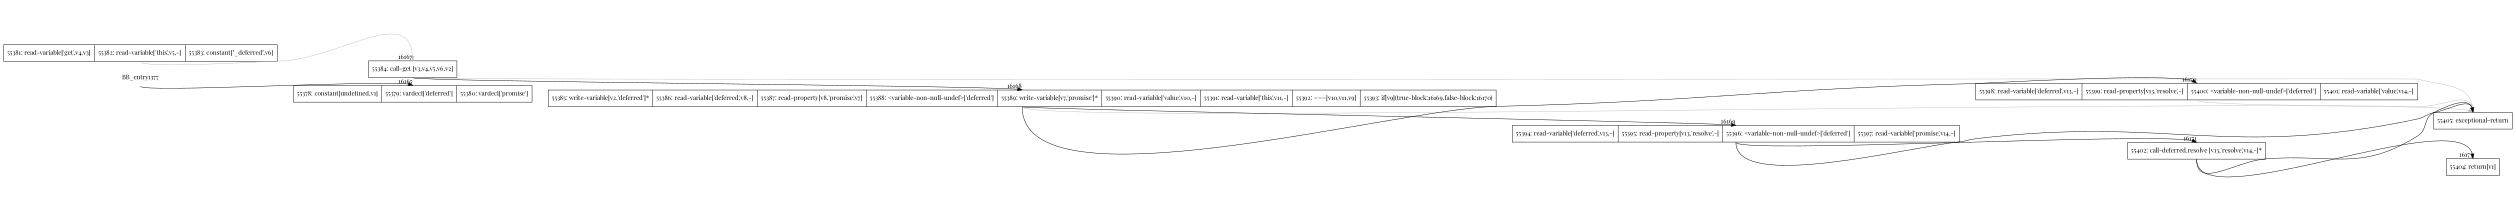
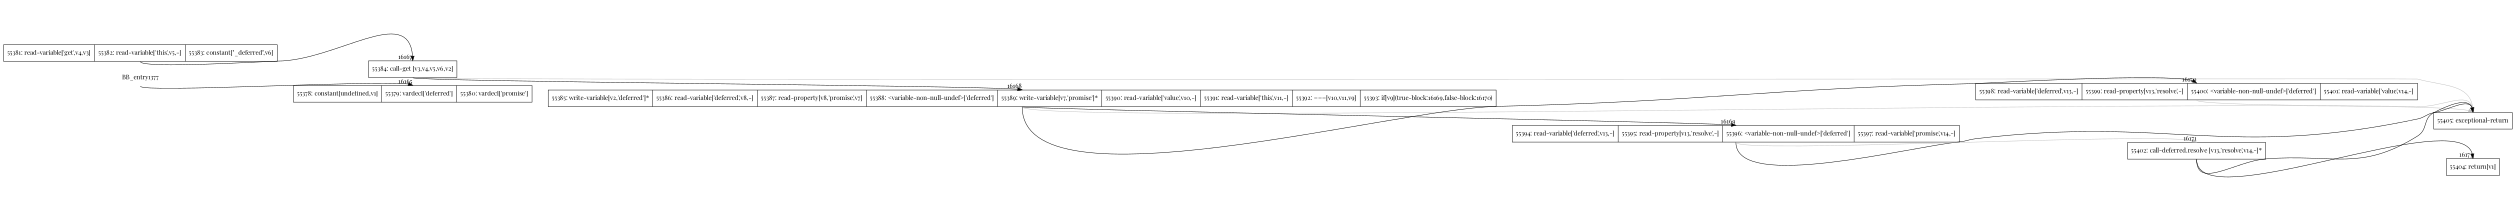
  digraph {
    fontname="Playfair Display"
    rankdir=LR
    node [fontname="Playfair Display" shape=record]
    edge [fontname="Playfair Display" headport=n tailport=s]
    n1 [label=BB_entry1377 shape=none]
    n2 [label="{55378: constant[undefined,v1]|55379: vardecl['deferred']|55380: vardecl['promise']}"]
    n3 [label="{55381: read-variable['get',v4,v3]|55382: read-variable['this',v5,-]|55383: constant[\"_deferred\",v6]}"]
    n4 [label="{55384: call-get [v3,v4,v5,v6,v2]}"]
    n5 [label="{55405: exceptional-return}"]
    n6 [label="{55385: write-variable[v2,'deferred']*|55386: read-variable['deferred',v8,-]|55387: read-property[v8,'promise',v7]|55388: \<variable-non-null-undef\>['deferred']|55389: write-variable[v7,'promise']*|55390: read-variable['value',v10,-]|55391: read-variable['this',v11,-]|55392: ===[v10,v11,v9]|55393: if[v9](true-block:16169,false-block:16170)}"]
    n7 [label="{55394: read-variable['deferred',v13,-]|55395: read-property[v13,'resolve',-]|55396: \<variable-non-null-undef\>['deferred']|55397: read-variable['promise',v14,-]}"]
    n8 [label="{55398: read-variable['deferred',v13,-]|55399: read-property[v13,'resolve',-]|55400: \<variable-non-null-undef\>['deferred']|55401: read-variable['value',v14,-]}"]
    n9 [label="{55402: call-deferred.resolve [v13,'resolve',v14,-]*}"]
    n10 [label="{55404: return[v1]}"]
    n1 -> n2 [headlabel="    16165"]
-   n3 -> n4 [headlabel="      16167" color=gray]
+   n3 -> n4 [headlabel="      16167"]
    n4 -> n5 [color=gray]
    n4 -> n6 [headlabel="      16168"]
    n6 -> n5 [color=gray]
    n6 -> n7 [headlabel="      16169"]
    n6 -> n8 [headlabel="      16170"]
    n7 -> n5 [color=black]
-   n7 -> n9 [headlabel="      16171"]
+   n7 -> n9 [headlabel="      16171" color=gray]
    n8 -> n5 [color=gray]
    n9 -> n5 [color=black]
    n9 -> n10 [headlabel="      16173"]
  }
